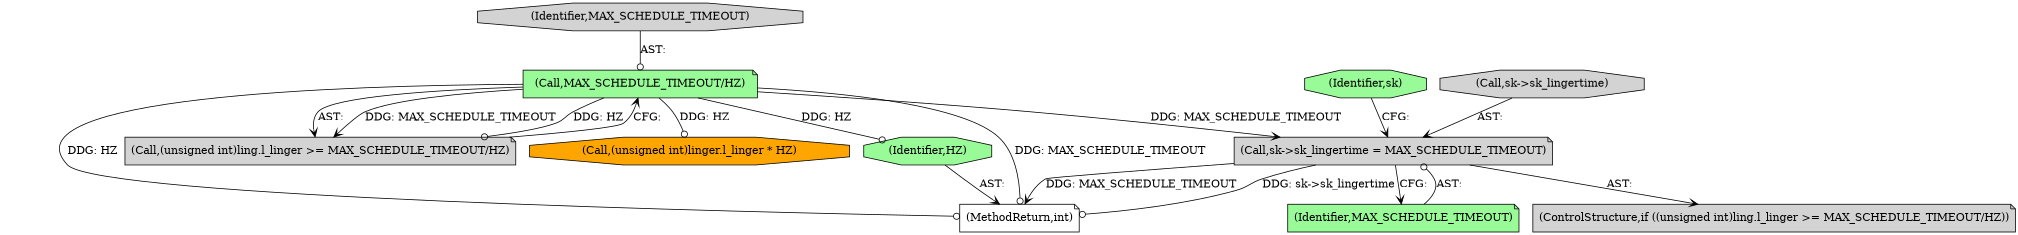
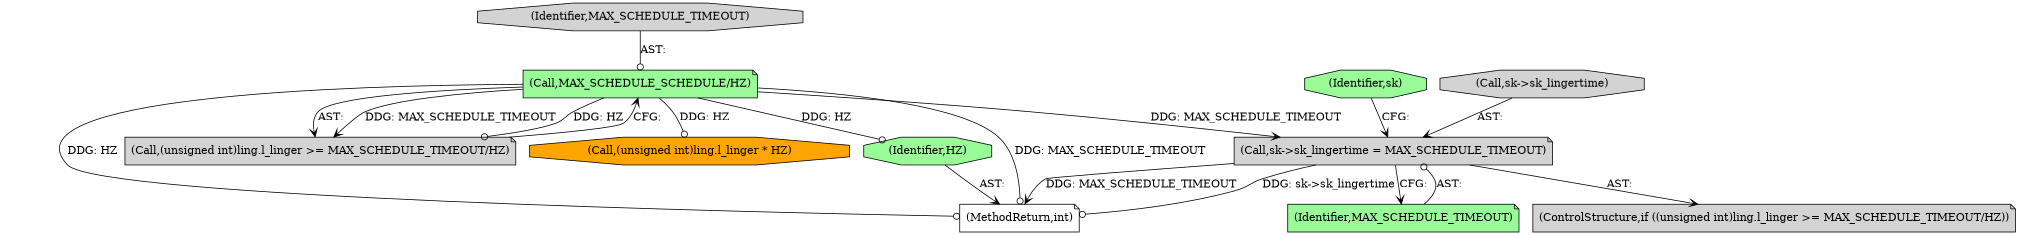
  digraph {
    node [fillcolor=lightgrey shape=note style=filled]
    edge [arrowhead=vee]
    n1 [label="(Call,sk->sk_lingertime = MAX_SCHEDULE_TIMEOUT)"]
    n2 [fillcolor=palegreen label="(Identifier,MAX_SCHEDULE_TIMEOUT)"]
    n3 [label="(ControlStructure,if ((unsigned int)ling.l_linger >= MAX_SCHEDULE_TIMEOUT/HZ))"]
    n4 [fillcolor=white label="(MethodReturn,int)"]
-   n5 [fillcolor=palegreen label="(Call,MAX_SCHEDULE_TIMEOUT/HZ)"]
+   n5 [fillcolor=palegreen label="(Call,MAX_SCHEDULE_SCHEDULE/HZ)"]
    n6 [label="(Call,(unsigned int)ling.l_linger >= MAX_SCHEDULE_TIMEOUT/HZ)"]
-   n7 [fillcolor=orange label="(Call,(unsigned int)linger.l_linger * HZ)" shape=octagon]
+   n7 [fillcolor=orange label="(Call,(unsigned int)ling.l_linger * HZ)" shape=octagon]
    n8 [fillcolor=palegreen label="(Identifier,HZ)" shape=octagon]
    n9 [fillcolor=palegreen label="(Identifier,sk)" shape=octagon]
    n10 [label="(Identifier,MAX_SCHEDULE_TIMEOUT)" shape=octagon]
    n11 [label="(Call,sk->sk_lingertime)" shape=octagon]
    n1 -> n2 [label="CFG: "]
    n1 -> n3 [label="AST: "]
    n1 -> n4 [label="DDG: MAX_SCHEDULE_TIMEOUT"]
    n1 -> n4 [arrowhead=odot label="DDG: sk->sk_lingertime"]
    n2 -> n1 [arrowhead=odot label="AST: "]
    n5 -> n1 [label="DDG: MAX_SCHEDULE_TIMEOUT"]
    n5 -> n4 [arrowhead=odot label="DDG: MAX_SCHEDULE_TIMEOUT"]
    n5 -> n4 [arrowhead=odot label="DDG: HZ"]
    n5 -> n6 [label="AST: "]
    n5 -> n6 [label="DDG: MAX_SCHEDULE_TIMEOUT"]
    n5 -> n6 [arrowhead=odot label="DDG: HZ"]
    n5 -> n7 [arrowhead=odot label="DDG: HZ"]
    n5 -> n8 [arrowhead=odot label="DDG: HZ"]
    n6 -> n5 [label="CFG: "]
    n8 -> n4 [label="AST: "]
    n9 -> n1 [label="CFG: "]
    n10 -> n5 [arrowhead=odot label="AST: "]
    n11 -> n1 [label="AST: "]
  }
